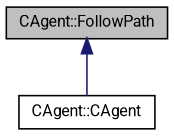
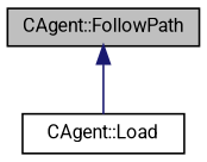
  digraph {
    rankdir=TB
    fontname=Roboto
    node [color=black fontname=Roboto fontsize=10 shape=record style=filled]
    n1 [fillcolor=grey75 fontcolor=black height=0.2 label="CAgent::FollowPath" width=0.4]
-   n2 [fillcolor=white height=0.2 label="CAgent::CAgent" width=0.4]
+   n2 [fillcolor=white height=0.2 label="CAgent::Load" width=0.4]
    n1 -> n2 [color=midnightblue dir=back fontname=Roboto fontsize=10 labelfontname=Helvetica labelfontsize=10 style=solid]
  }
